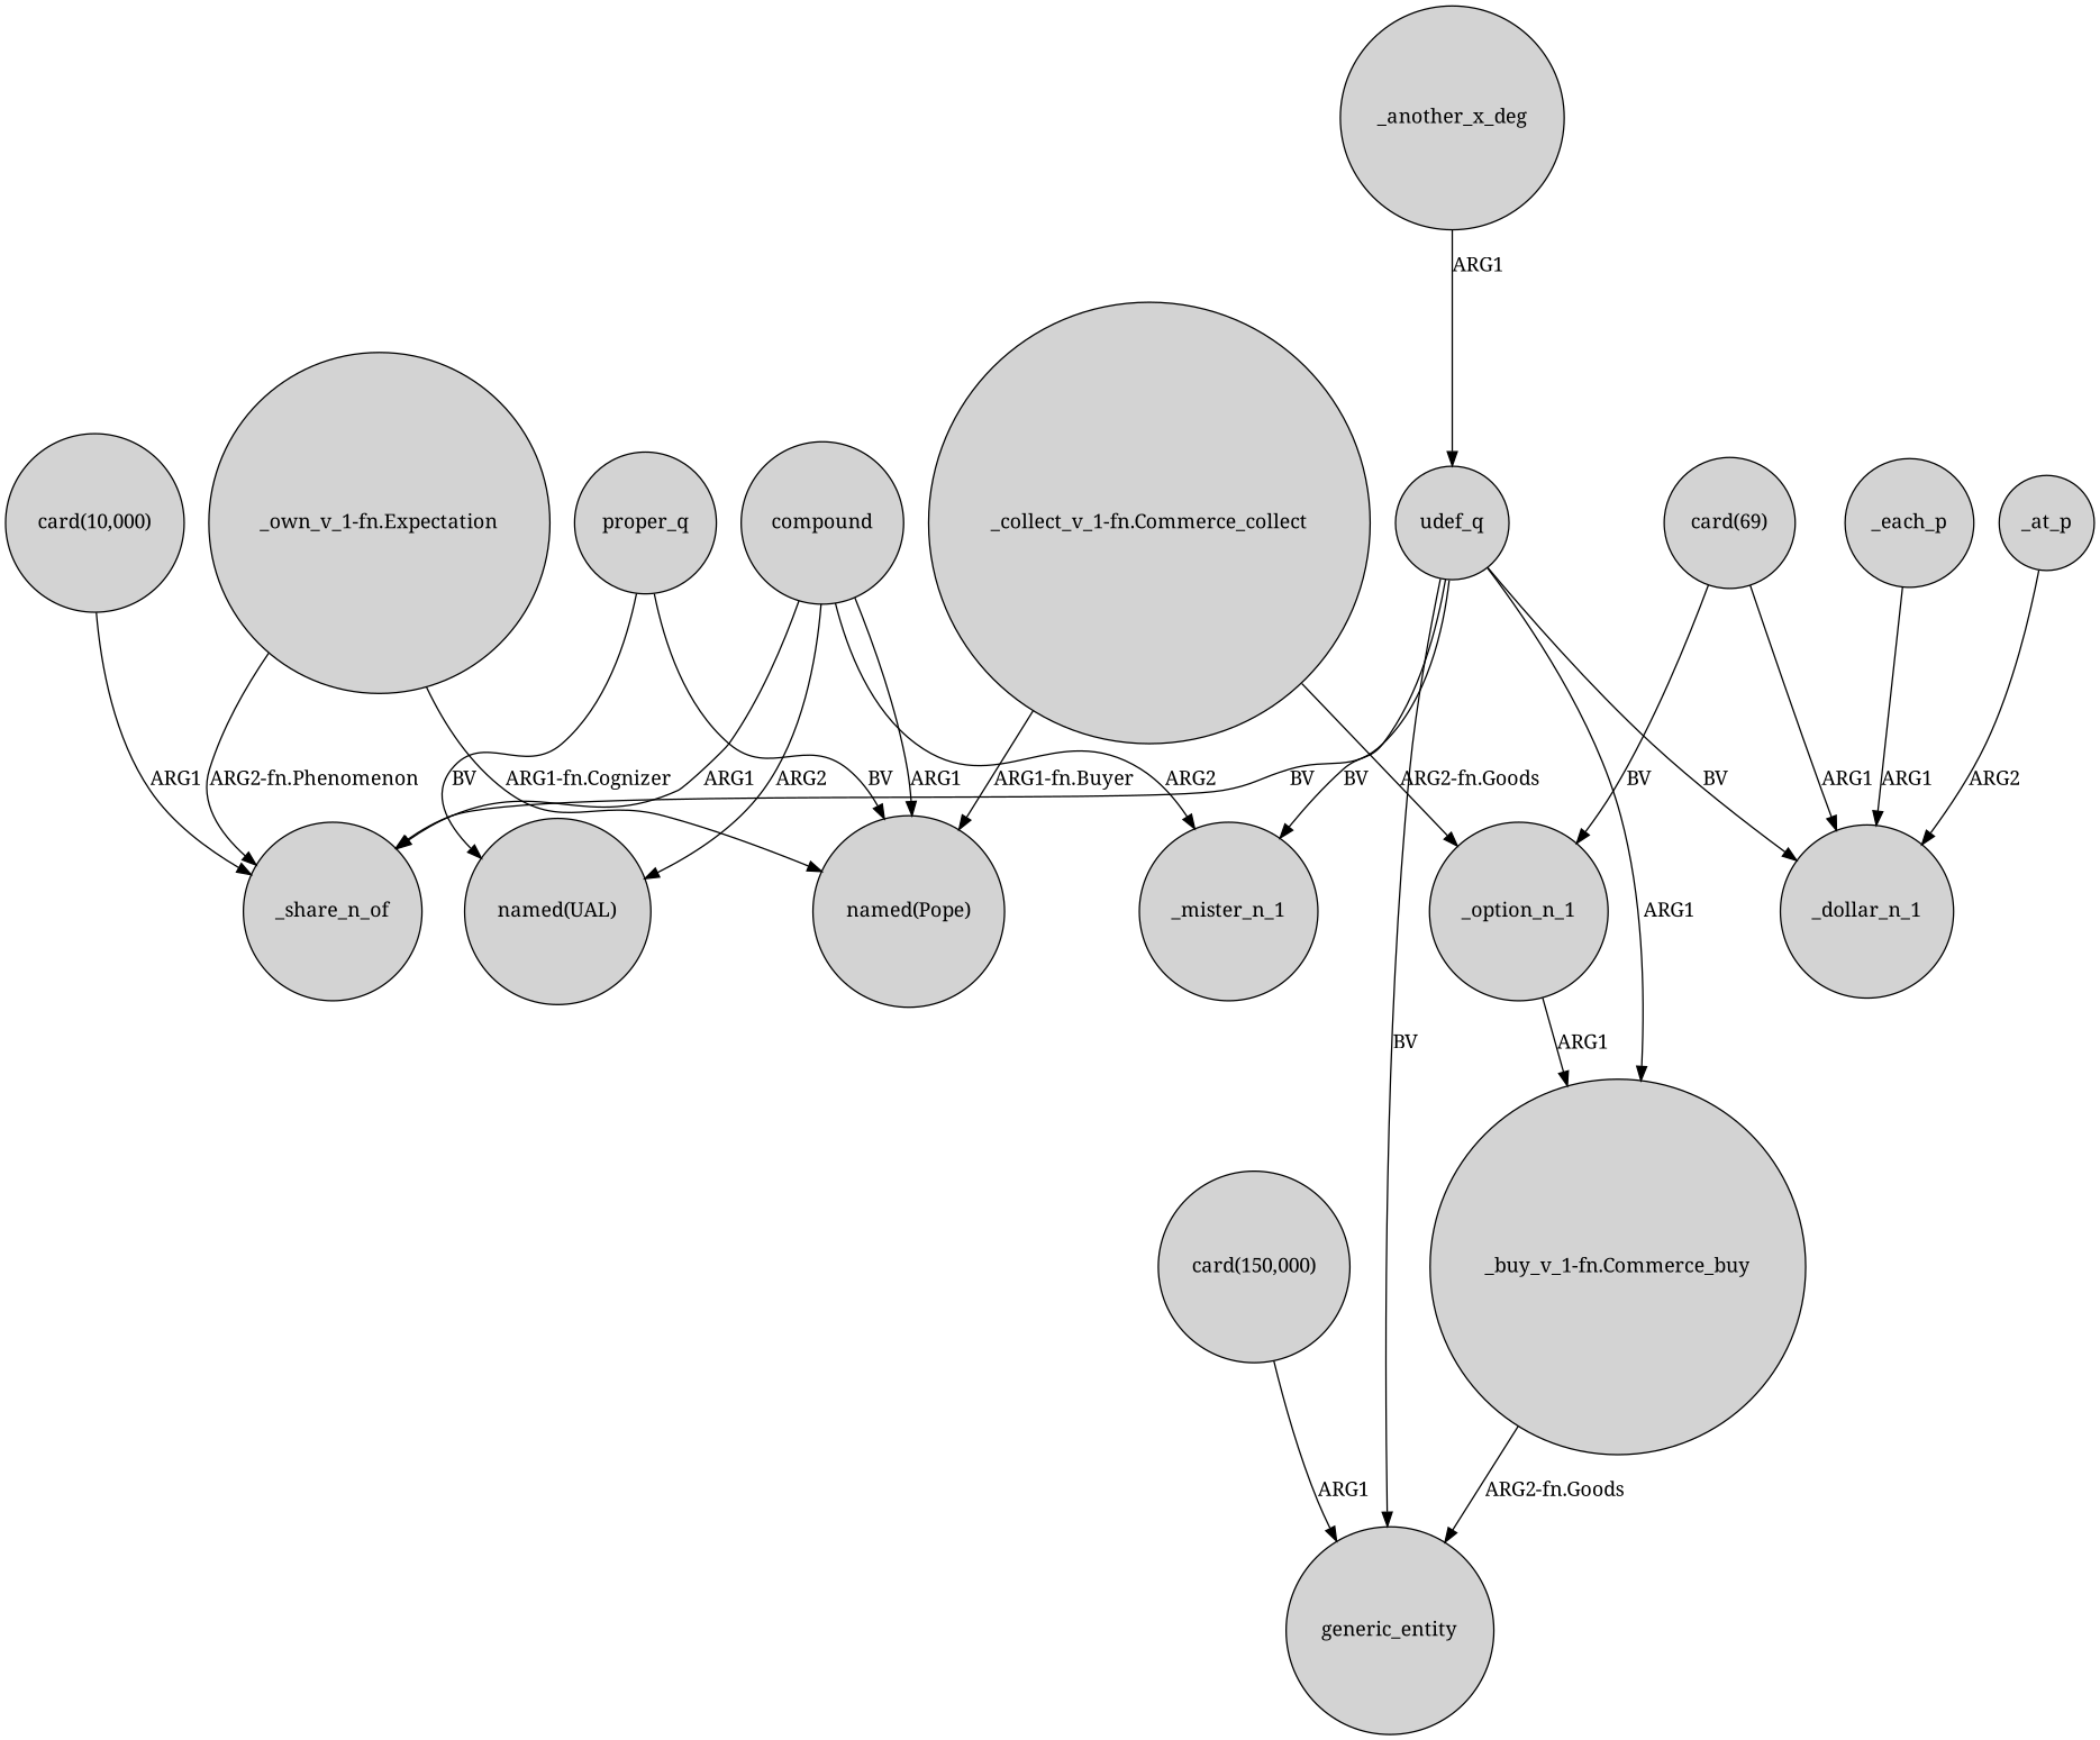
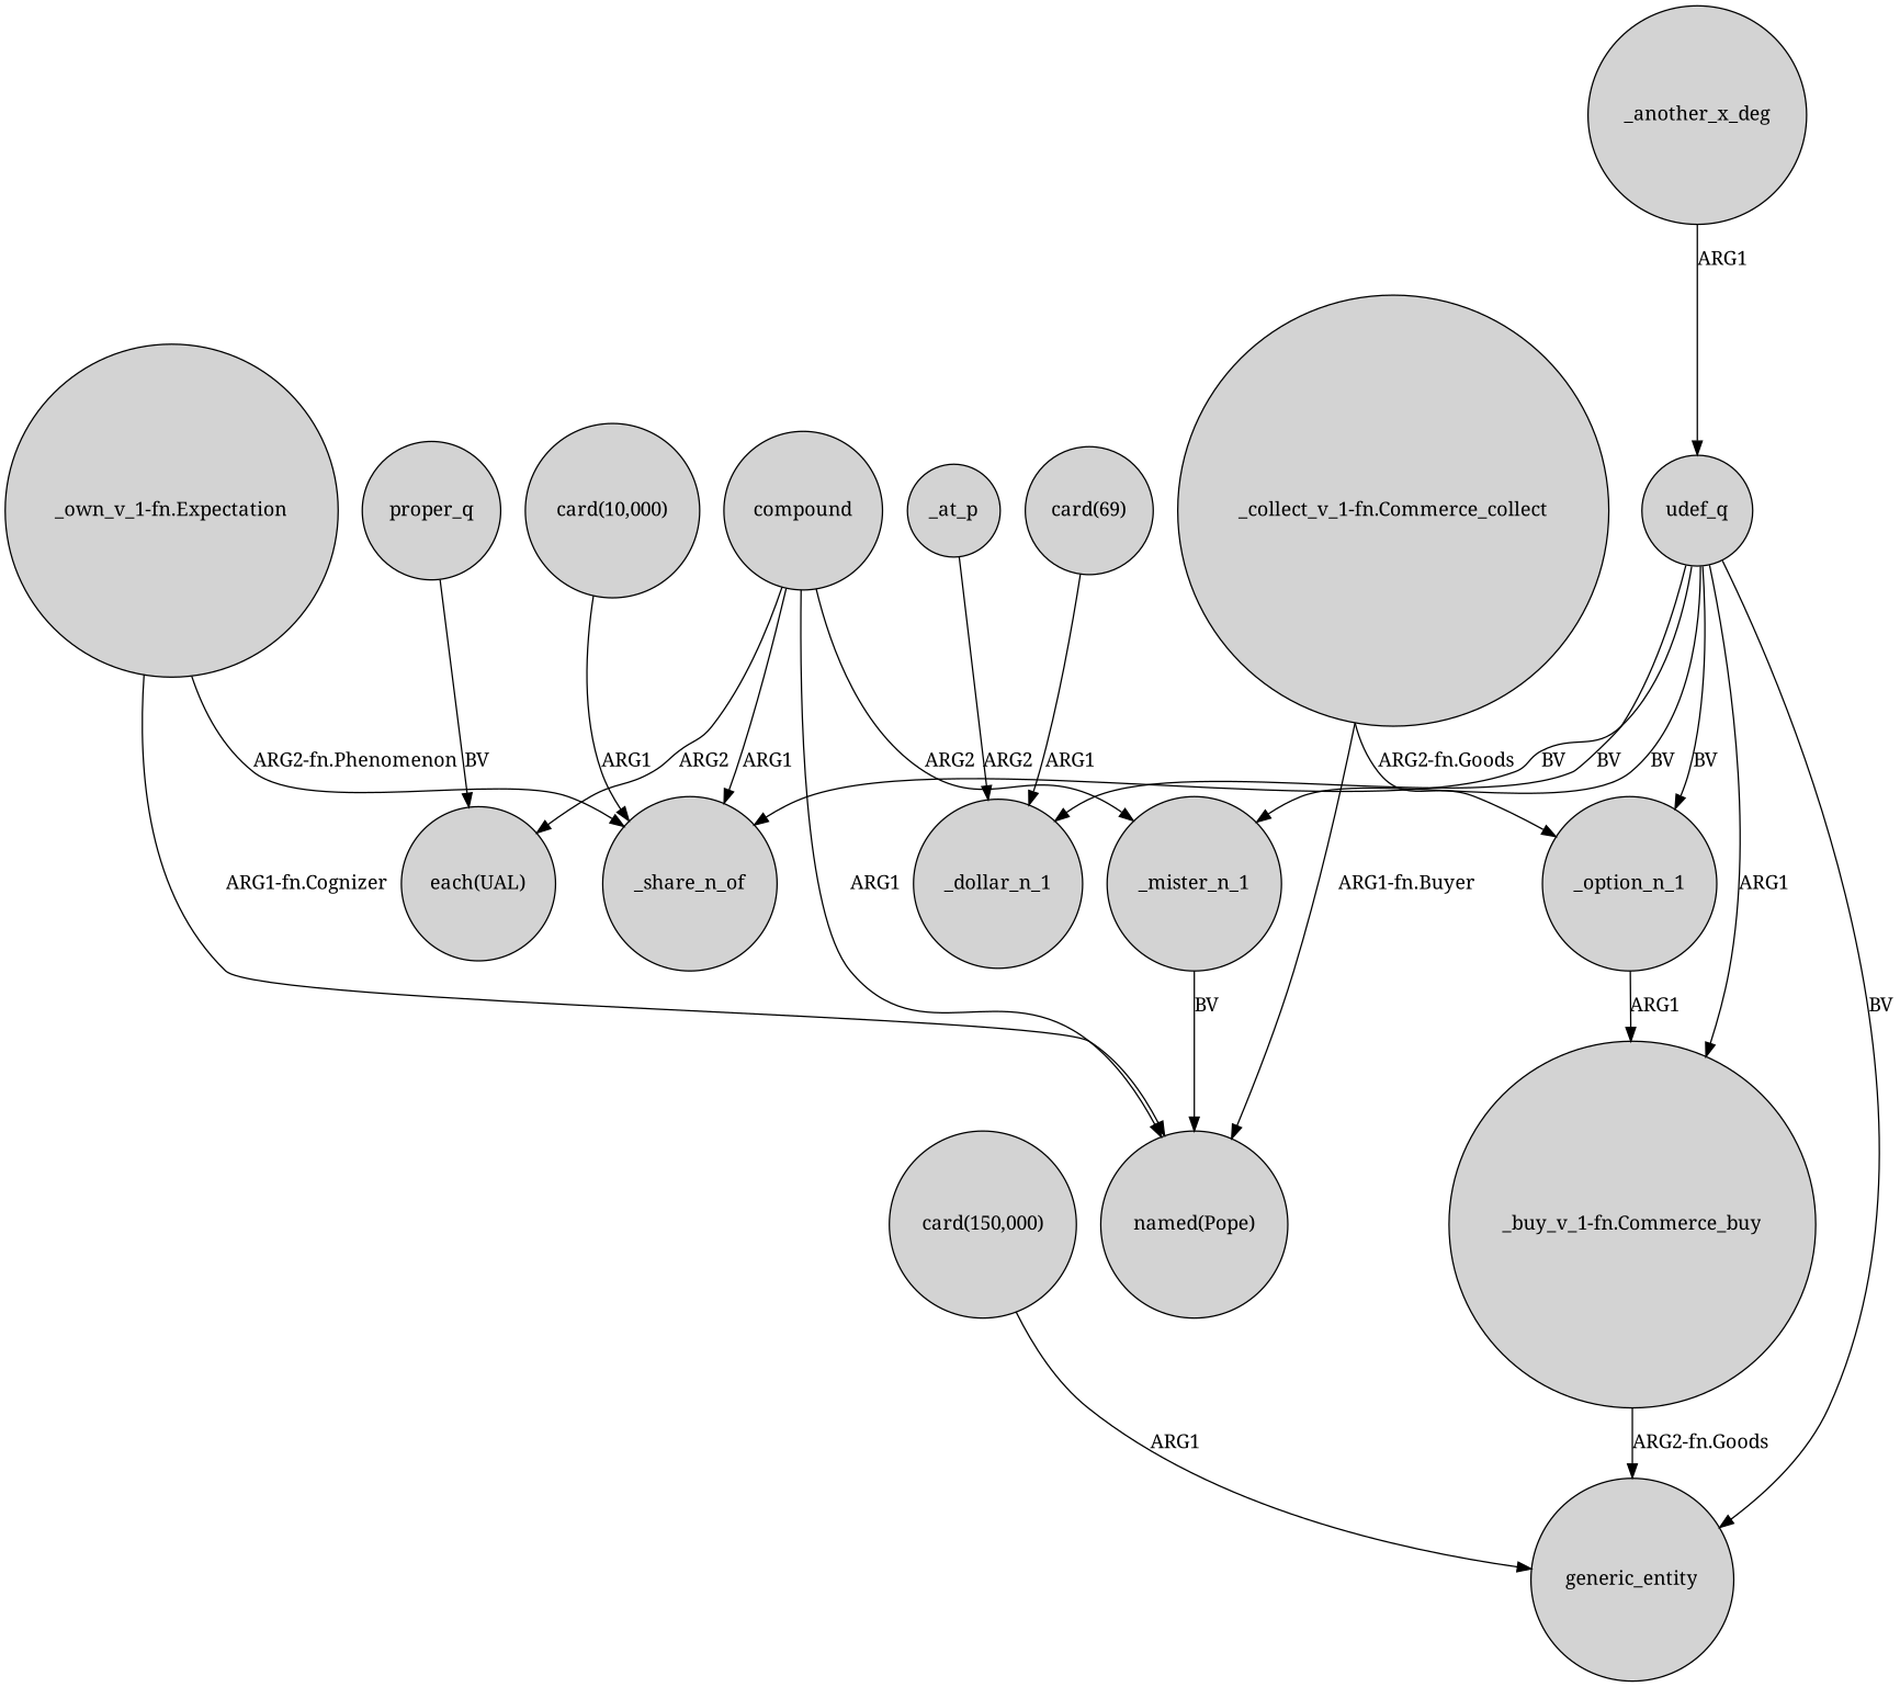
  digraph {
    fontname="Noto Serif"
    node [fontname="Noto Serif" shape=circle style=filled]
    edge [fontname="Noto Serif"]
    "card(150,000)"
    generic_entity
    compound
    _mister_n_1
    _share_n_of
-   "named(UAL)"
+   "named(UAL)" [label="each(UAL)"]
    "named(Pope)"
    udef_q
    _option_n_1
    _dollar_n_1
    "_buy_v_1-fn.Commerce_buy"
    _at_p
    "card(69)"
    proper_q
    "card(10,000)"
    "_own_v_1-fn.Expectation"
    n17 [label="_collect_v_1-fn.Commerce_collect"]
-   _each_p
    _another_x_deg
    "card(150,000)" -> generic_entity [label=ARG1]
    compound -> _mister_n_1 [label=ARG2]
    compound -> _share_n_of [label=ARG1]
    compound -> "named(UAL)" [label=ARG2]
    compound -> "named(Pope)" [label=ARG1]
    udef_q -> generic_entity [label=BV]
    udef_q -> _mister_n_1 [label=BV]
    udef_q -> _share_n_of [label=BV]
-   "card(69)" -> _option_n_1 [label=BV]
+   udef_q -> _option_n_1 [label=BV]
    udef_q -> _dollar_n_1 [label=BV]
    udef_q -> "_buy_v_1-fn.Commerce_buy" [label=ARG1]
    _option_n_1 -> "_buy_v_1-fn.Commerce_buy" [label=ARG1]
    "_buy_v_1-fn.Commerce_buy" -> generic_entity [label="ARG2-fn.Goods"]
    _at_p -> _dollar_n_1 [label=ARG2]
    "card(69)" -> _dollar_n_1 [label=ARG1]
    proper_q -> "named(UAL)" [label=BV]
-   proper_q -> "named(Pope)" [label=BV]
+   _mister_n_1 -> "named(Pope)" [label=BV]
    "card(10,000)" -> _share_n_of [label=ARG1]
    "_own_v_1-fn.Expectation" -> _share_n_of [label="ARG2-fn.Phenomenon"]
    "_own_v_1-fn.Expectation" -> "named(Pope)" [label="ARG1-fn.Cognizer"]
    n17 -> "named(Pope)" [label="ARG1-fn.Buyer"]
    n17 -> _option_n_1 [label="ARG2-fn.Goods"]
-   _each_p -> _dollar_n_1 [label=ARG1]
    _another_x_deg -> udef_q [label=ARG1]
  }
